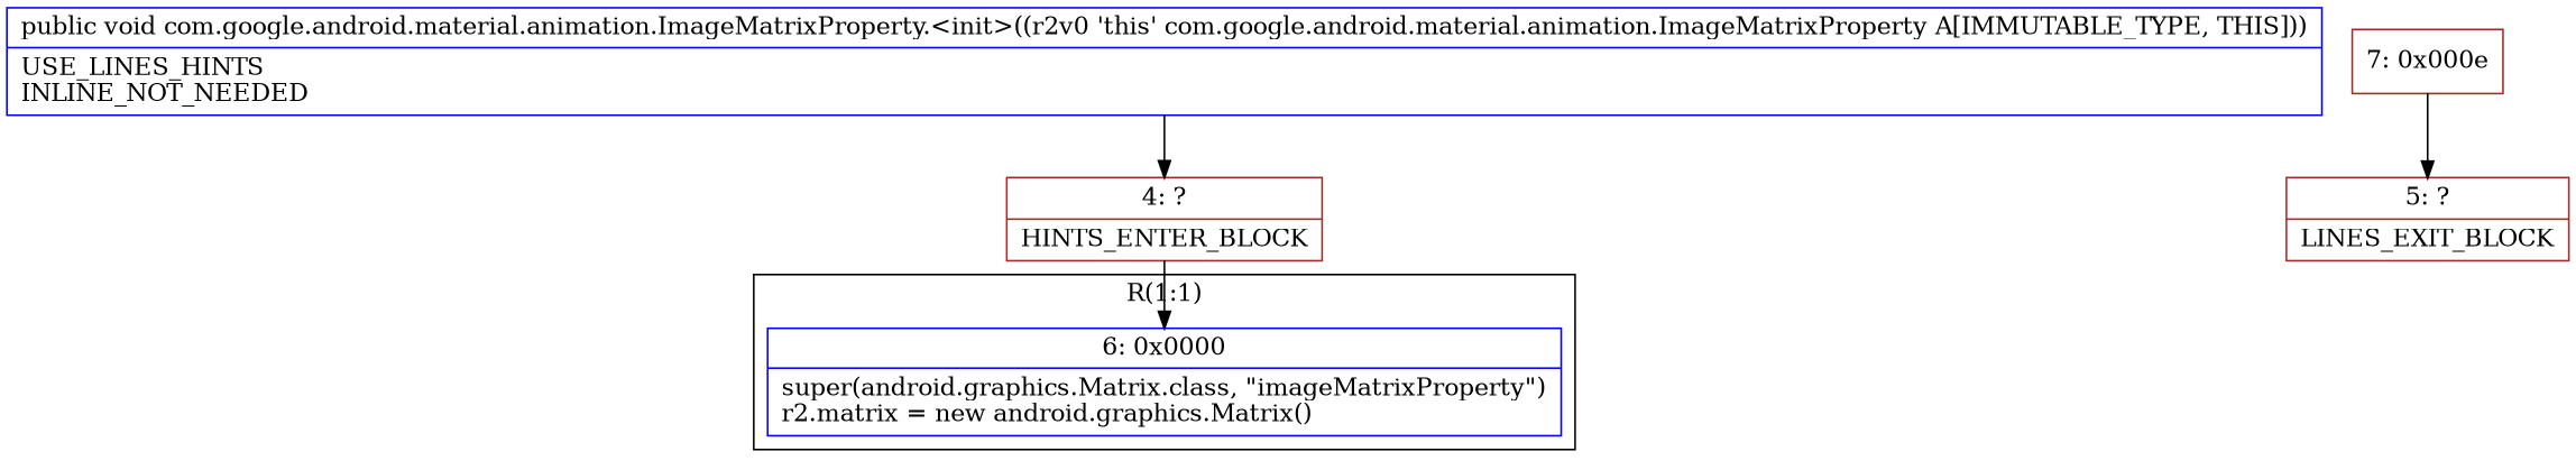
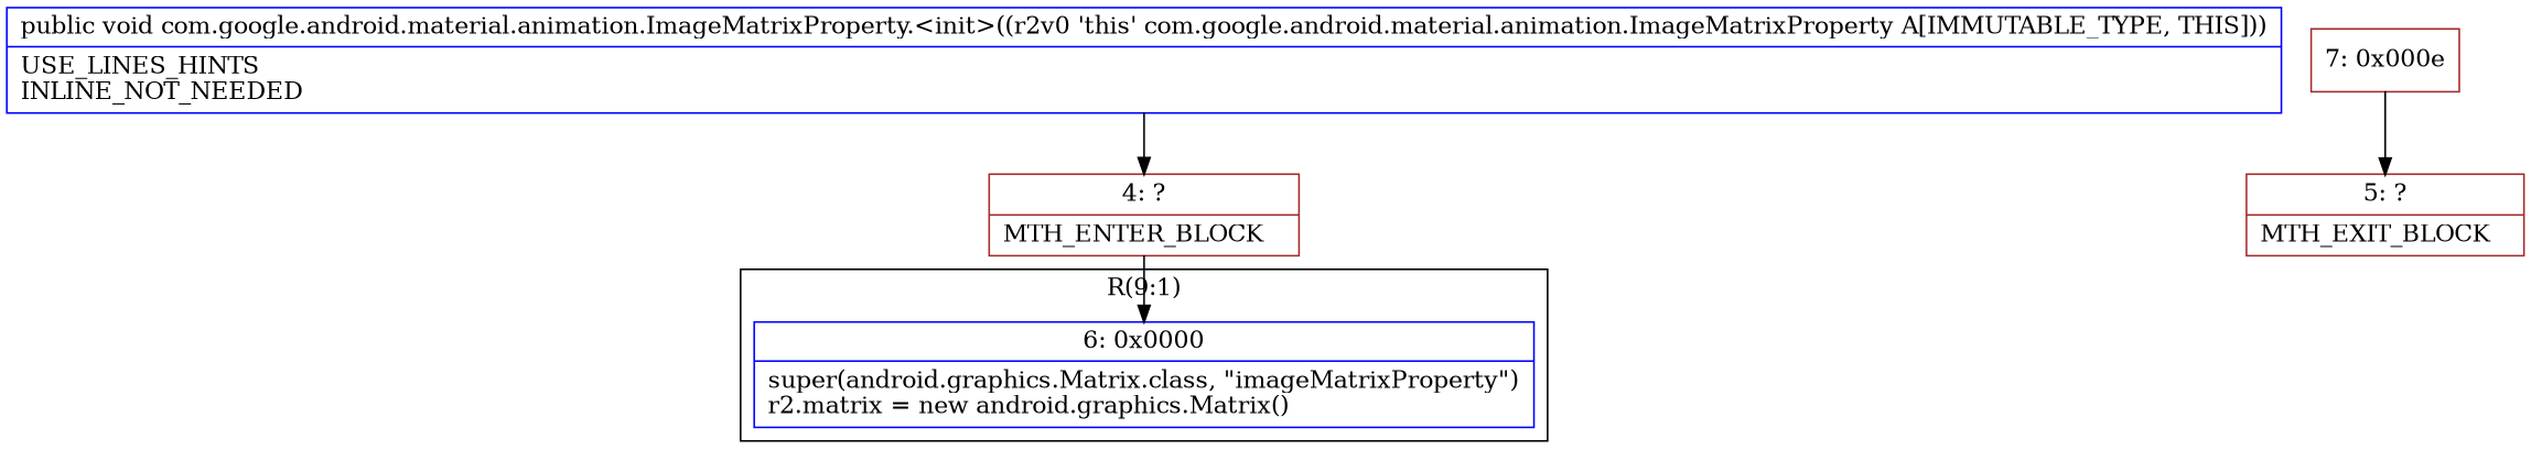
  digraph {
    node [color=brown shape=record]
    n1 [color=blue label="{6\:\ 0x0000|super(android.graphics.Matrix.class, \"imageMatrixProperty\")\lr2.matrix = new android.graphics.Matrix()\l}"]
    n2 [label="{7\:\ 0x000e}"]
-   n3 [label="{5\:\ ?|LINES_EXIT_BLOCK\l}"]
-   n4 [label="{4\:\ ?|HINTS_ENTER_BLOCK\l}"]
+   n3 [label="{5\:\ ?|MTH_EXIT_BLOCK\l}"]
+   n4 [label="{4\:\ ?|MTH_ENTER_BLOCK\l}"]
    n5 [color=blue label="{public void com.google.android.material.animation.ImageMatrixProperty.\<init\>((r2v0 'this' com.google.android.material.animation.ImageMatrixProperty A[IMMUTABLE_TYPE, THIS]))  | USE_LINES_HINTS\lINLINE_NOT_NEEDED\l}"]
    subgraph cluster_1 {
-     label="R(1:1)"
+     label="R(9:1)"
      n1
    }
    n2 -> n3
    n4 -> n1
    n5 -> n4
  }
